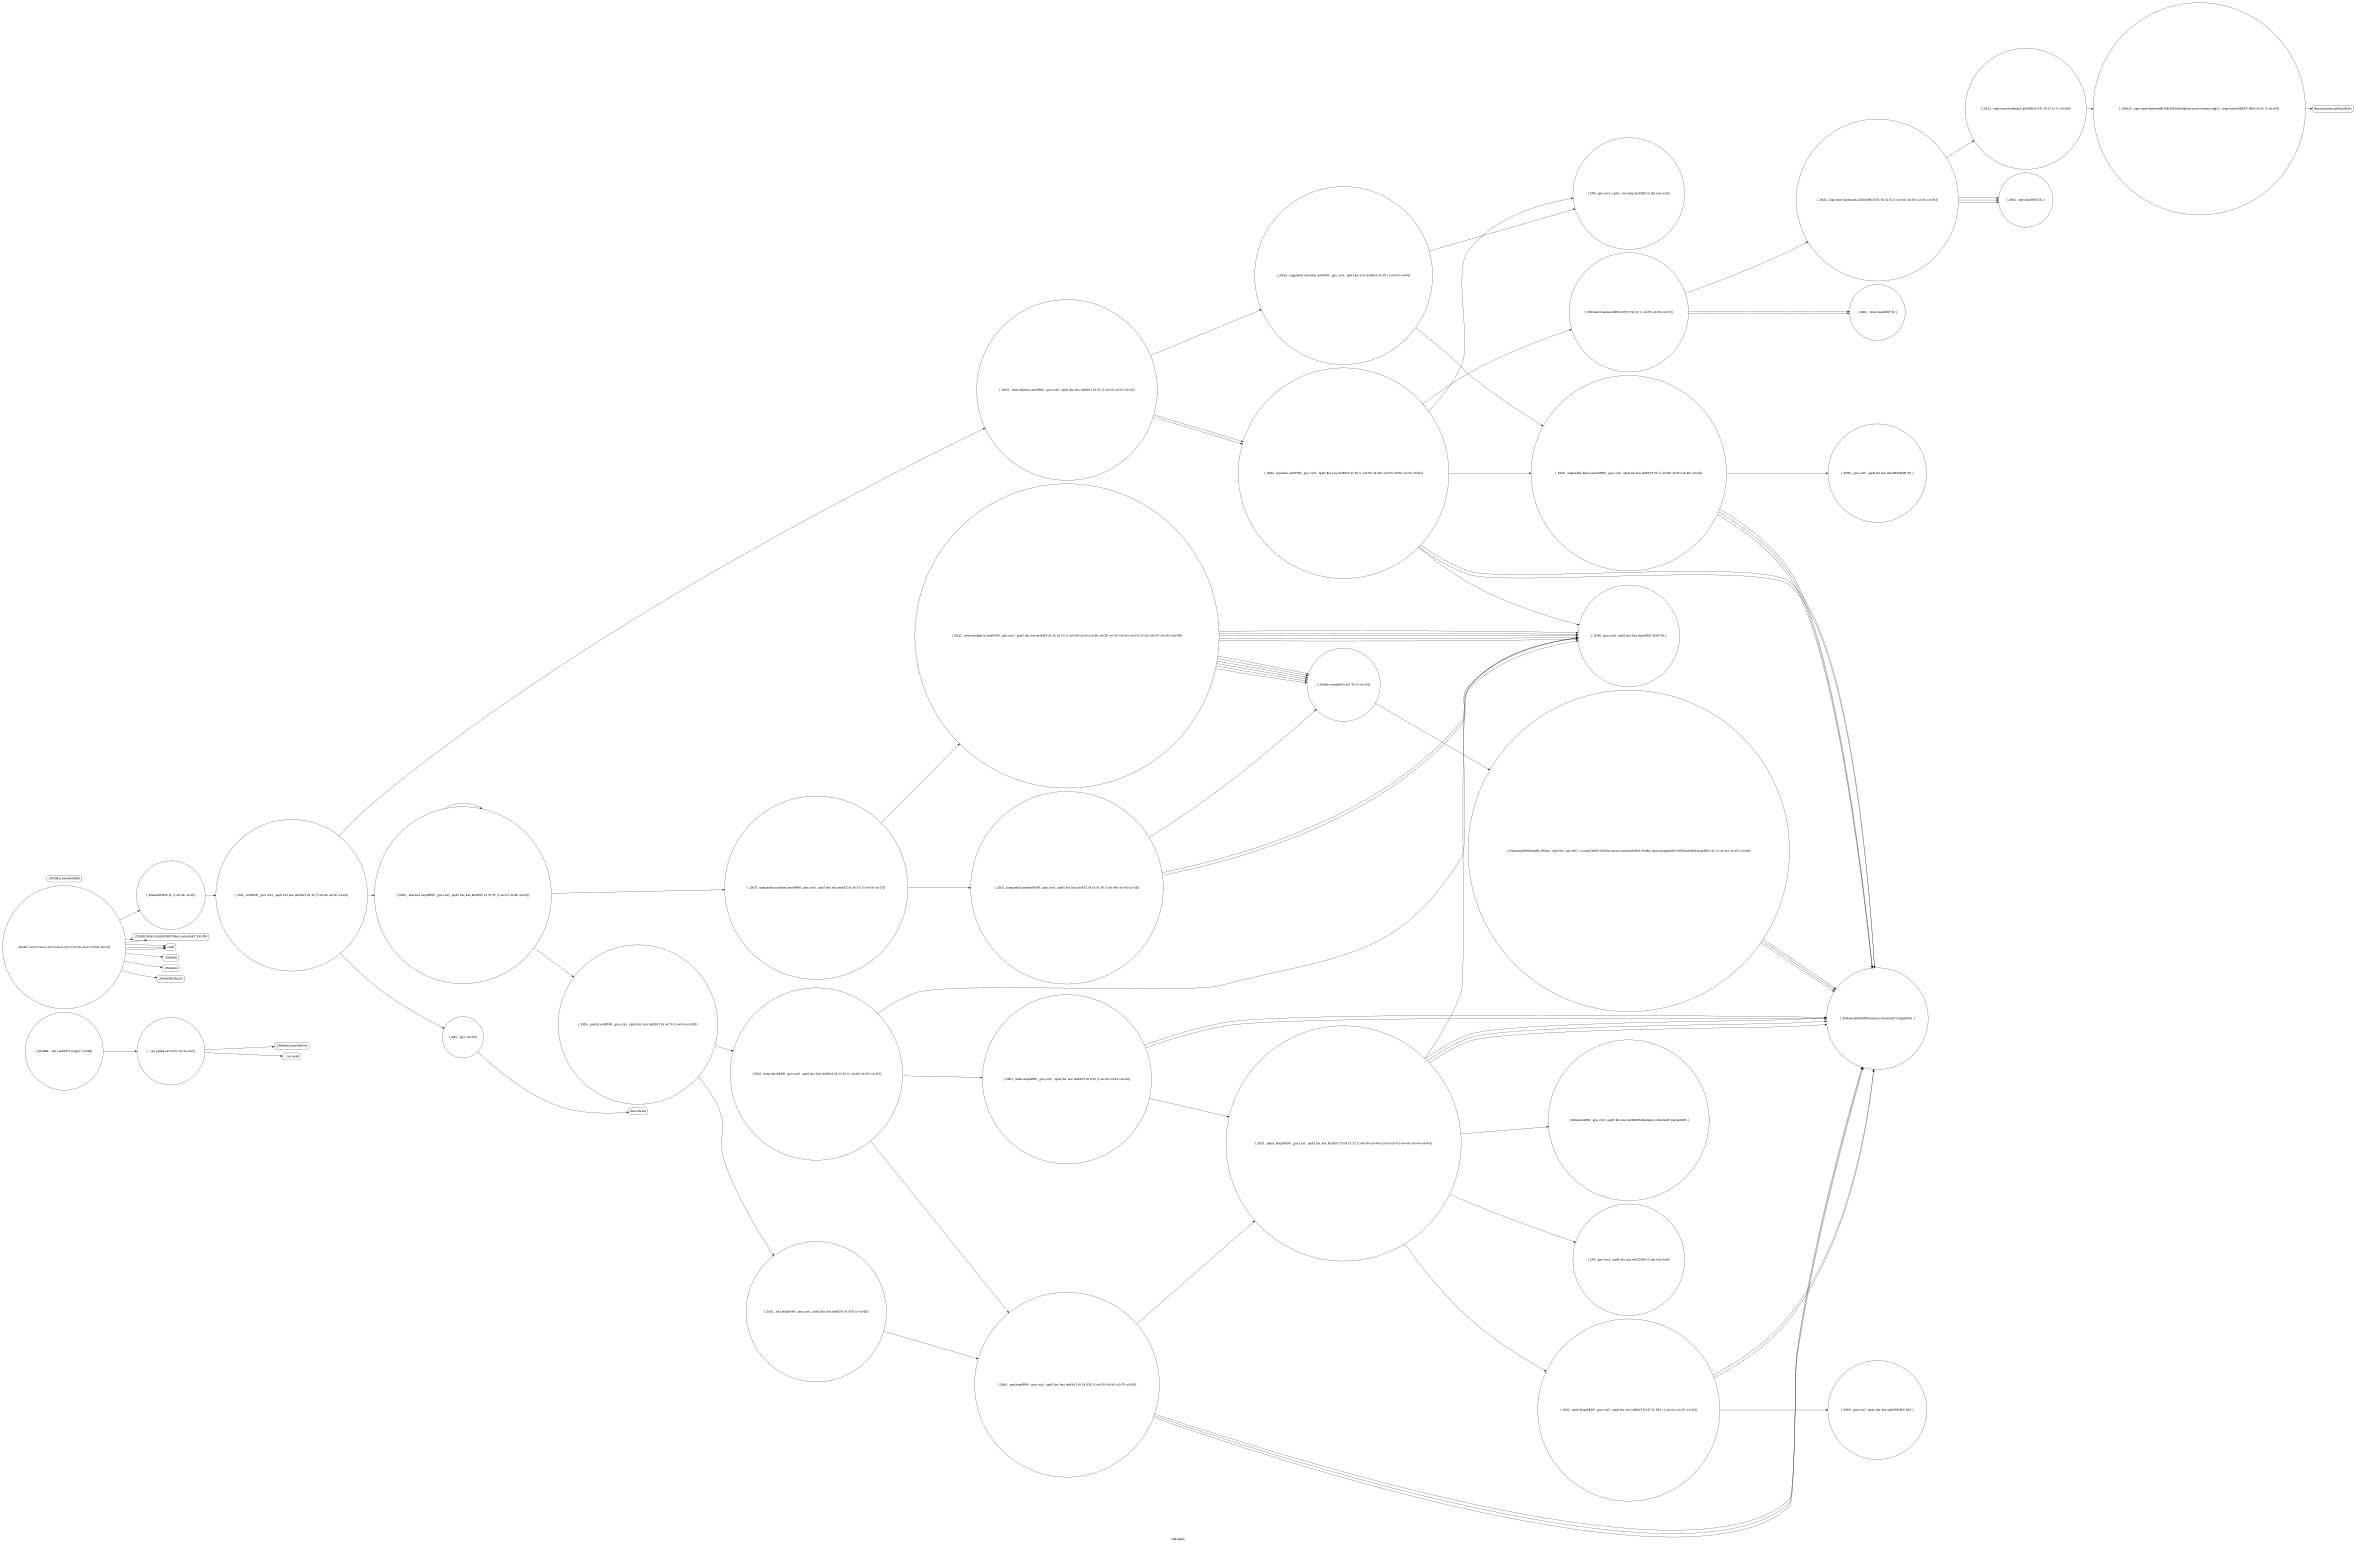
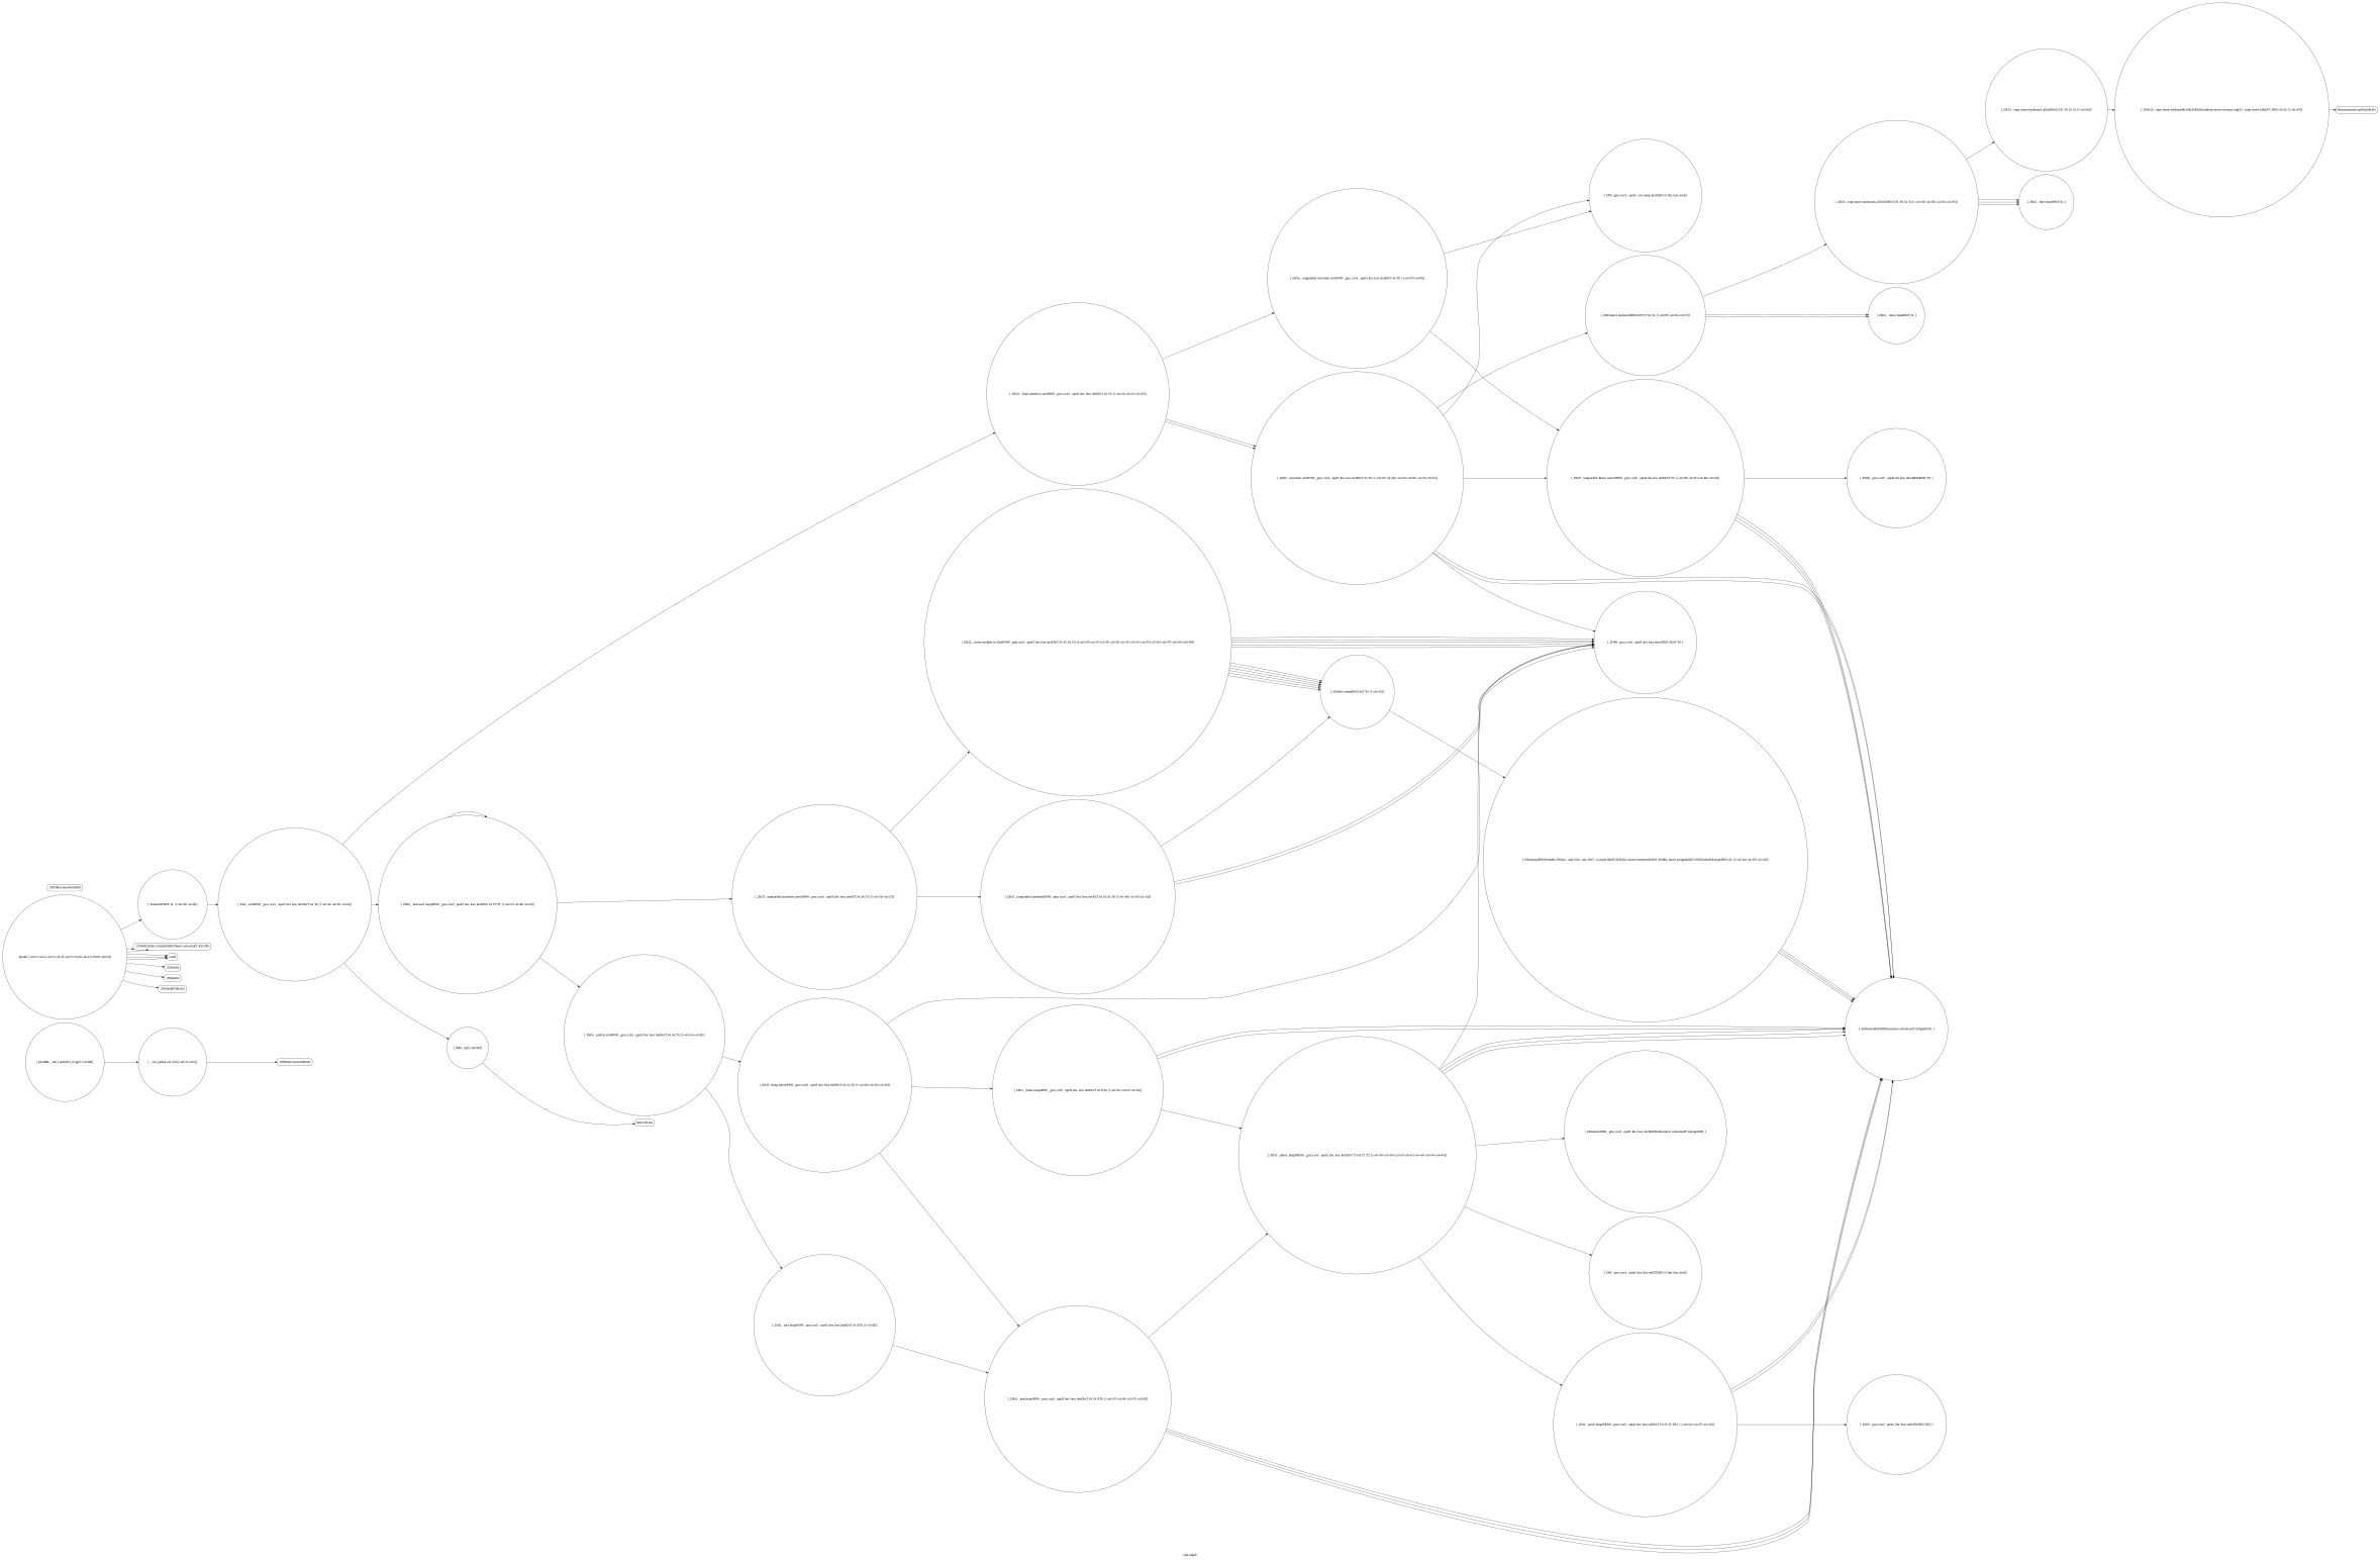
  digraph {
    fontname=Merriweather
    label="Call Graph"
    rankdir=LR
    node [fontname=Merriweather shape=circle]
    edge [color=black fontname=Merriweather tailport=s0]
    n1 [label="{__cxx_global_var_init|{<s0>1|<s1>2}}"]
    n2 [label="{_ZNSt8ios_base4InitC1Ev}" shape=Mrecord]
-   n3 [label="{__cxa_atexit}" shape=Mrecord]
    n4 [label="{llvm.memmove.p0i8.p0i8.i64}" shape=Mrecord]
    n5 [label="{_ZStlsISt11char_traitsIcEERSt13basic_ostreamIcT_ES5_PKc}" shape=Mrecord]
    n6 [label="{_ZSt16__introsort_loopIPilN9__gnu_cxx5__ops15_Iter_less_iterEEvT_S4_T0_T1_|{<s0>17|<s1>18|<s2>19}}"]
    n7 [label="{_ZSt14__partial_sortIPiN9__gnu_cxx5__ops15_Iter_less_iterEEvT_S4_S4_T0_|{<s0>24|<s1>25}}"]
    n8 [label="{_ZSt27__unguarded_partition_pivotIPiN9__gnu_cxx5__ops15_Iter_less_iterEET_S4_S4_T0_|{<s0>26|<s1>27}}"]
    n9 [label="{_ZSt13__heap_selectIPiN9__gnu_cxx5__ops15_Iter_less_iterEEvT_S4_S4_T0_|{<s0>28|<s1>29|<s2>30}}"]
    n10 [label="{_ZSt11__sort_heapIPiN9__gnu_cxx5__ops15_Iter_less_iterEEvT_S4_RT0_|{<s0>31}}"]
    n11 [label="{_ZSt22__move_median_to_firstIPiN9__gnu_cxx5__ops15_Iter_less_iterEEvT_S4_S4_S4_T0_|{<s0>49|<s1>50|<s2>51|<s3>52|<s4>53|<s5>54|<s6>55|<s7>56|<s8>57|<s9>58|<s10>59}}"]
    n12 [label="{_ZSt21__unguarded_partitionIPiN9__gnu_cxx5__ops15_Iter_less_iterEET_S4_S4_S4_T0_|{<s0>60|<s1>61|<s2>62}}"]
    n13 [label="{_ZSt11__make_heapIPiN9__gnu_cxx5__ops15_Iter_less_iterEEvT_S4_RT0_|{<s0>32|<s1>33|<s2>34}}"]
    n14 [label="{_ZNK9__gnu_cxx5__ops15_Iter_less_iterclIPiS3_EEbT_T0_}"]
    n15 [label="{_ZSt10__pop_heapIPiN9__gnu_cxx5__ops15_Iter_less_iterEEvT_S4_S4_RT0_|{<s0>35|<s1>36|<s2>37|<s3>38}}"]
    n16 [label="{_ZSt9iter_swapIPiS0_EvT_T0_|{<s0>63}}"]
    n17 [label="{_ZSt4moveIRiEONSt16remove_referenceIT_E4typeEOS2_}"]
    n18 [label="{_ZSt13__adjust_heapIPiliN9__gnu_cxx5__ops15_Iter_less_iterEEvT_T0_S5_T1_T2_|{<s0>39|<s1>40|<s2>41|<s3>42|<s4>43|<s5>44|<s6>45}}"]
    n19 [label="{_ZSt11__push_heapIPiliN9__gnu_cxx5__ops14_Iter_less_valEEvT_T0_S5_T1_RT2_|{<s0>46|<s1>47|<s2>48}}"]
    n20 [label="{_ZSt4moveIRN9__gnu_cxx5__ops15_Iter_less_iterEEONSt16remove_referenceIT_E4typeEOS5_}"]
    n21 [label="{_ZN9__gnu_cxx5__ops14_Iter_less_valC2ENS0_15_Iter_less_iterE}"]
    n22 [label="{_ZNK9__gnu_cxx5__ops14_Iter_less_valclIPiiEEbT_RT0_}"]
    n23 [label="{_ZSt16__insertion_sortIPiN9__gnu_cxx5__ops15_Iter_less_iterEEvT_S4_T0_|{<s0>67|<s1>68|<s2>69|<s3>70|<s4>71|<s5>72}}"]
    n24 [label="{_ZSt13move_backwardIPiS0_ET0_T_S2_S1_|{<s0>75|<s1>76|<s2>77}}"]
    n25 [label="{_ZN9__gnu_cxx5__ops15__val_comp_iterENS0_15_Iter_less_iterE}"]
    n26 [label="{_ZSt25__unguarded_linear_insertIPiN9__gnu_cxx5__ops14_Val_less_iterEEvT_T0_|{<s0>78|<s1>79|<s2>80|<s3>81}}"]
    n27 [label="{_ZSt23__copy_move_backward_a2ILb1EPiS0_ET1_T0_S2_S1_|{<s0>82|<s1>83|<s2>84|<s3>85}}"]
    n28 [label="{_ZSt12__miter_baseIPiET_S1_}"]
    n29 [label="{_ZNK9__gnu_cxx5__ops14_Val_less_iterclIiPiEEbRT_T0_}"]
    n30 [label="{_ZSt22__copy_move_backward_aILb1EPiS0_ET1_T0_S2_S1_|{<s0>86}}"]
    n31 [label="{_ZSt12__niter_baseIPiET_S1_}"]
    n32 [label="{_ZNSt20__copy_move_backwardILb1ELb1ESt26random_access_iterator_tagE13__copy_move_bIiEEPT_PKS3_S6_S4_|{<s0>87}}"]
    n33 [label="{main|{<s0>3|<s1>4|<s2>5|<s3>6|<s4>7|<s5>8|<s6>9|<s7>10|<s8>11}}"]
    n34 [label="{scanf}" shape=Mrecord]
    n35 [label="{_ZSt4sortIPiEvT_S1_|{<s0>12|<s1>13}}"]
    n36 [label="{_ZNSolsEi}" shape=Mrecord]
    n37 [label="{_ZNSolsEx}" shape=Mrecord]
    n38 [label="{_ZNSolsEPFRSoS_E}" shape=Mrecord]
    n39 [label="{_ZSt6__sortIPiN9__gnu_cxx5__ops15_Iter_less_iterEEvT_S4_T0_|{<s0>14|<s1>15|<s2>16}}"]
    n40 [label="{_ZSt4__lgl|{<s0>20}}"]
    n41 [label="{_ZSt22__final_insertion_sortIPiN9__gnu_cxx5__ops15_Iter_less_iterEEvT_S4_T0_|{<s0>21|<s1>22|<s2>23}}"]
    n42 [label="{_ZSt4swapIiENSt9enable_ifIXsr6__and_ISt6__not_ISt15__is_tuple_likeIT_EESt21is_move_constructibleIS3_ESt18is_move_assignableIS3_EEE5valueEvE4typeERS3_SC_|{<s0>64|<s1>65|<s2>66}}"]
    n43 [label="{llvm.ctlz.i64}" shape=Mrecord]
    n44 [label="{_ZSt26__unguarded_insertion_sortIPiN9__gnu_cxx5__ops15_Iter_less_iterEEvT_S4_T0_|{<s0>73|<s1>74}}"]
    n45 [label="{_ZNSt8ios_base4InitD1Ev}" shape=Mrecord]
    n46 [label="{_GLOBAL__sub_I_anrieff_0_0.cpp|{<s0>88}}"]
    n1 -> n2
-   n1 -> n3 [tailport=s1]
    n6 -> n6 [tailport=s2]
    n6 -> n7
    n6 -> n8 [tailport=s1]
    n7 -> n9
    n7 -> n10 [tailport=s1]
    n8 -> n11
    n8 -> n12 [tailport=s1]
    n9 -> n13
    n9 -> n14 [tailport=s1]
    n9 -> n15 [tailport=s2]
    n10 -> n15
    n11 -> n14
    n11 -> n14 [tailport=s1]
    n11 -> n14 [tailport=s3]
    n11 -> n14 [tailport=s6]
    n11 -> n14 [tailport=s8]
    n11 -> n16 [tailport=s2]
    n11 -> n16 [tailport=s4]
    n11 -> n16 [tailport=s5]
    n11 -> n16 [tailport=s7]
    n11 -> n16 [tailport=s9]
    n11 -> n16 [tailport=s10]
    n12 -> n14
    n12 -> n14 [tailport=s1]
    n12 -> n16 [tailport=s2]
    n13 -> n17
    n13 -> n17 [tailport=s1]
    n13 -> n18 [tailport=s2]
    n15 -> n17
    n15 -> n17 [tailport=s1]
    n15 -> n17 [tailport=s2]
    n15 -> n18 [tailport=s3]
    n16 -> n42
    n18 -> n14
    n18 -> n17 [tailport=s1]
    n18 -> n17 [tailport=s2]
    n18 -> n17 [tailport=s5]
    n18 -> n19 [tailport=s6]
    n18 -> n20 [tailport=s3]
    n18 -> n21 [tailport=s4]
    n19 -> n17 [tailport=s1]
    n19 -> n17 [tailport=s2]
    n19 -> n22
    n23 -> n14
    n23 -> n17 [tailport=s1]
    n23 -> n17 [tailport=s3]
    n23 -> n24 [tailport=s2]
    n23 -> n25 [tailport=s4]
    n23 -> n26 [tailport=s5]
    n24 -> n27 [tailport=s2]
    n24 -> n28
    n24 -> n28 [tailport=s1]
    n26 -> n17
    n26 -> n17 [tailport=s2]
    n26 -> n17 [tailport=s3]
    n26 -> n29 [tailport=s1]
    n27 -> n30 [tailport=s3]
    n27 -> n31
    n27 -> n31 [tailport=s1]
    n27 -> n31 [tailport=s2]
    n30 -> n32
    n32 -> n4
    n33 -> n5 [tailport=s4]
    n33 -> n5 [tailport=s6]
    n33 -> n34
    n33 -> n34 [tailport=s1]
    n33 -> n34 [tailport=s2]
    n33 -> n35 [tailport=s3]
    n33 -> n36 [tailport=s5]
    n33 -> n37 [tailport=s7]
    n33 -> n38 [tailport=s8]
    n35 -> n39 [tailport=s1]
    n39 -> n6 [tailport=s1]
    n39 -> n40
    n39 -> n41 [tailport=s2]
    n40 -> n43
    n41 -> n23
    n41 -> n23 [tailport=s2]
    n41 -> n44 [tailport=s1]
    n42 -> n17
    n42 -> n17 [tailport=s1]
    n42 -> n17 [tailport=s2]
    n44 -> n25
    n44 -> n26 [tailport=s1]
    n46 -> n1
  }
